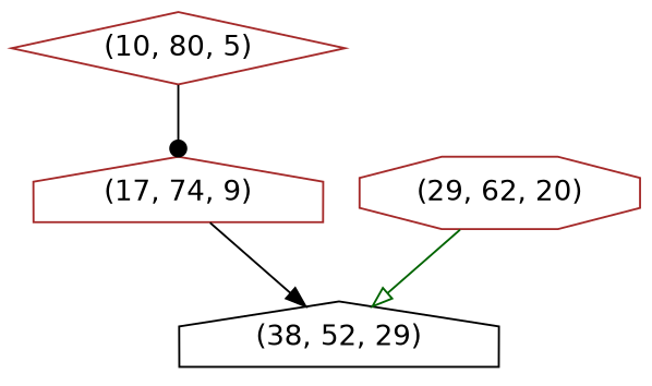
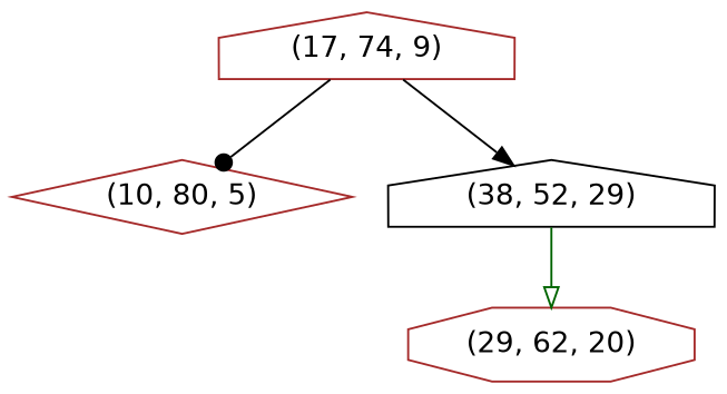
  digraph {
    fontname="DejaVu Sans"
    node [color=brown fontname="DejaVu Sans" shape=house]
    edge [color=black fontname="DejaVu Sans"]
    "(10, 80, 5)" [shape=diamond]
    "(17, 74, 9)"
    "(38, 52, 29)" [color=black]
    "(29, 62, 20)" [shape=octagon]
-   "(10, 80, 5)" -> "(17, 74, 9)" [arrowhead=dot]
+   "(17, 74, 9)" -> "(10, 80, 5)" [arrowhead=dot]
    "(17, 74, 9)" -> "(38, 52, 29)" [arrowhead=normal]
-   "(29, 62, 20)" -> "(38, 52, 29)" [arrowhead=onormal color=darkgreen]
+   "(38, 52, 29)" -> "(29, 62, 20)" [arrowhead=onormal color=darkgreen]
  }
